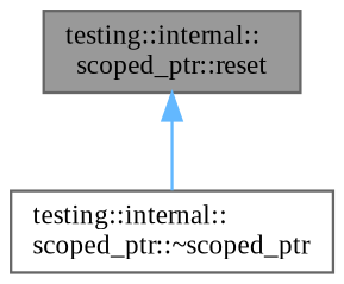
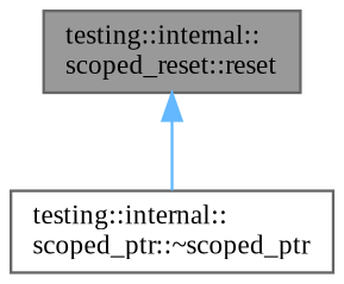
  digraph {
    rankdir=TB
    fontname="Liberation Serif"
    node [fontname="Liberation Serif" fontsize=10 shape=box style=filled]
-   n1 [color=gray40 fillcolor=grey60 fontcolor=black height=0.2 label="testing::internal::\lscoped_ptr::reset" width=0.4]
+   n1 [color=gray40 fillcolor=grey60 fontcolor=black height=0.2 label="testing::internal::\lscoped_reset::reset" width=0.4]
    n2 [color=grey40 fillcolor=white height=0.2 label="testing::internal::\lscoped_ptr::~scoped_ptr" width=0.4]
    n1 -> n2 [color=steelblue1 dir=back fontname="Liberation Serif" fontsize=10 labelfontname=Helvetica labelfontsize=10 style=solid]
  }
